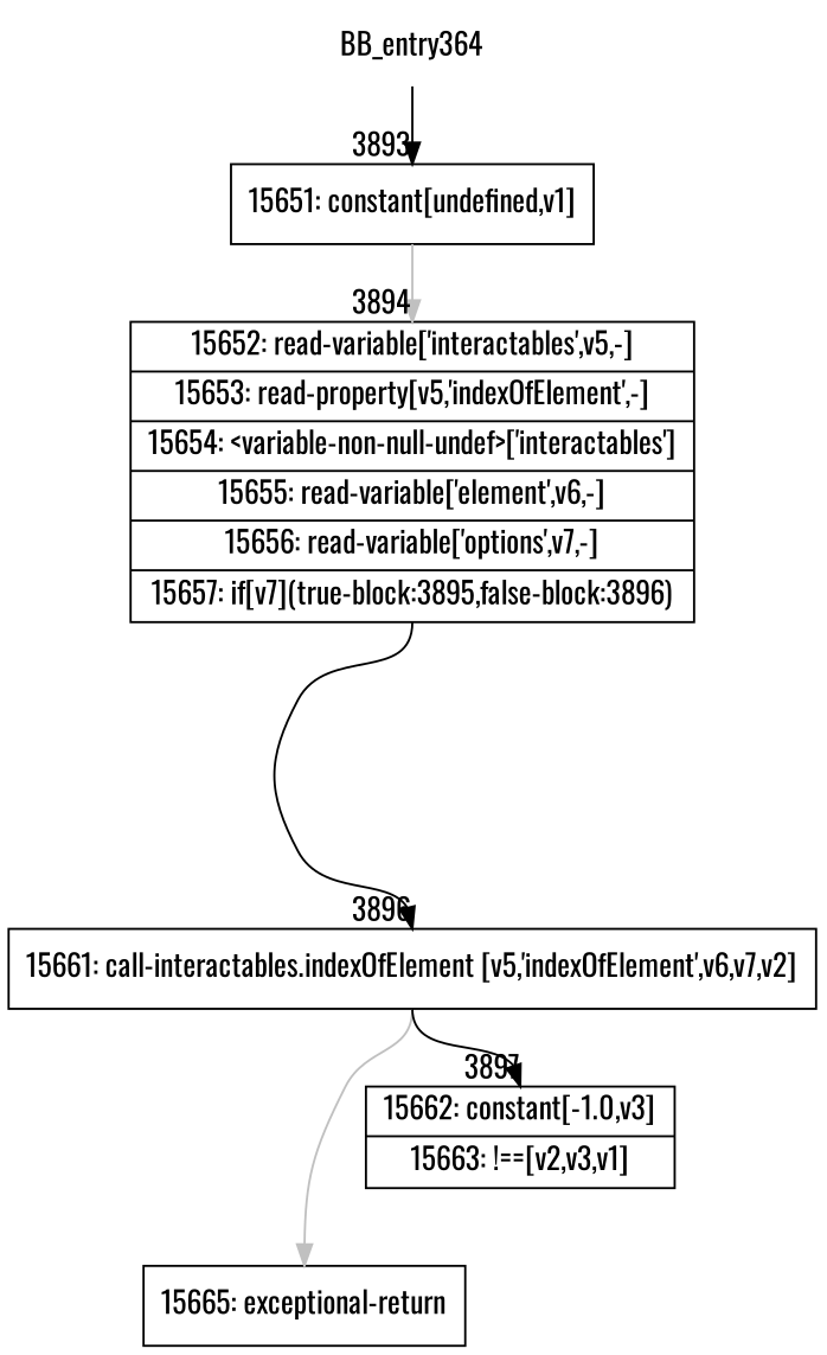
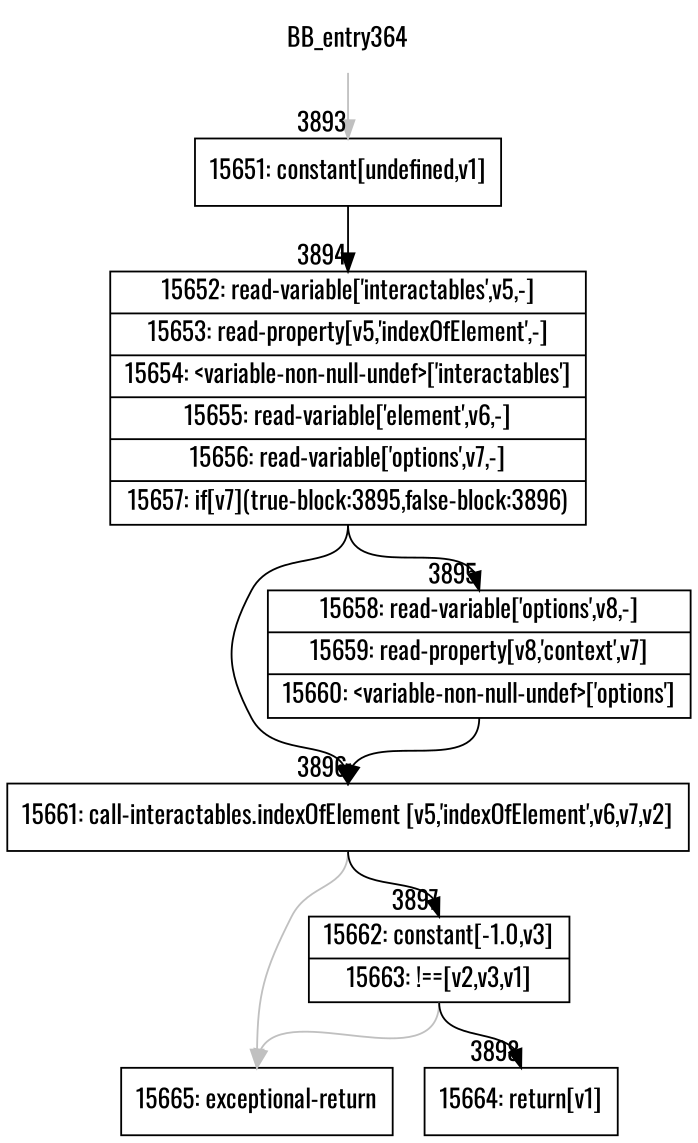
  digraph {
    fontname=Oswald
    rankdir=TD
    node [fontname=Oswald shape=record]
    edge [fontname=Oswald headport=n tailport=s]
    n1 [label=BB_entry364 shape=none]
    n2 [label="{15651: constant[undefined,v1]}"]
    n3 [label="{15652: read-variable['interactables',v5,-]|15653: read-property[v5,'indexOfElement',-]|15654: \<variable-non-null-undef\>['interactables']|15655: read-variable['element',v6,-]|15656: read-variable['options',v7,-]|15657: if[v7](true-block:3895,false-block:3896)}"]
    n4 [label="{15661: call-interactables.indexOfElement [v5,'indexOfElement',v6,v7,v2]}"]
+   n5 [label="{15658: read-variable['options',v8,-]|15659: read-property[v8,'context',v7]|15660: \<variable-non-null-undef\>['options']}"]
    n6 [label="{15665: exceptional-return}"]
    n7 [label="{15662: constant[-1.0,v3]|15663: !==[v2,v3,v1]}"]
-   n1 -> n2 [headlabel="    3893"]
-   n2 -> n3 [headlabel="      3894" color=gray]
+   n8 [label="{15664: return[v1]}"]
+   n1 -> n2 [headlabel="    3893" color=gray]
+   n2 -> n3 [headlabel="      3894"]
    n3 -> n4 [headlabel="      3896"]
+   n3 -> n5 [headlabel="      3895"]
    n4 -> n6 [color=gray]
    n4 -> n7 [headlabel="      3897"]
+   n5 -> n4
+   n7 -> n6 [color=gray]
+   n7 -> n8 [headlabel="      3898"]
  }
